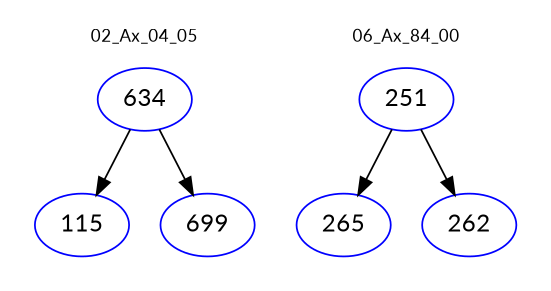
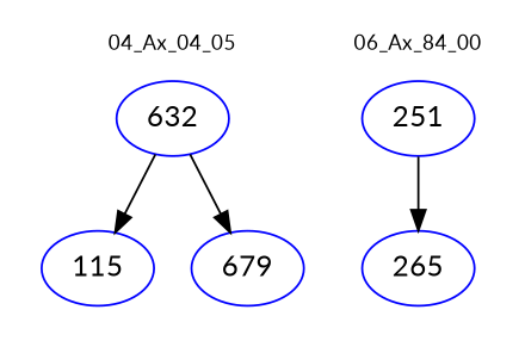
  digraph {
    fontname=Lato
    node [color=blue fontname=Lato]
    edge [color=black fontname=Lato]
-   n1 [label=634]
+   n1 [label=632]
    n2 [label=115]
-   n3 [label=699]
+   n3 [label=679]
    n4 [label=251]
    n5 [label=265]
-   n6 [label=262]
    subgraph cluster_1 {
      color=white
      fontsize=10
-     label="02_Ax_04_05"
+     label="04_Ax_04_05"
      n1
      n2
      n3
    }
    subgraph cluster_2 {
      color=white
      fontsize=10
      label="06_Ax_84_00"
      n4
      n5
-     n6
    }
    n1 -> n2
    n1 -> n3
    n4 -> n5
-   n4 -> n6
  }
